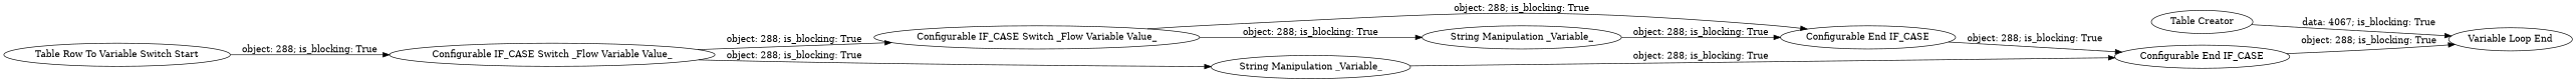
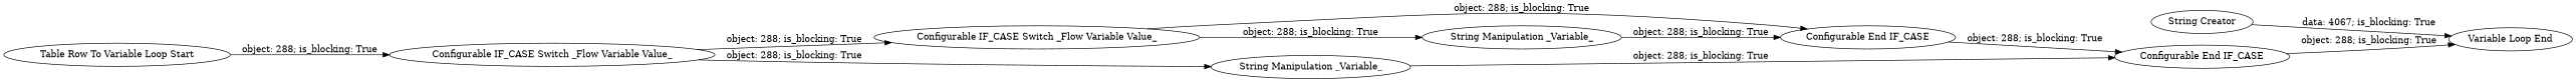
  digraph {
    rankdir=LR
    n1 [label="Configurable End IF_CASE"]
    n2 [label="Configurable End IF_CASE"]
    n3 [label="Variable Loop End"]
    n4 [label="Configurable IF_CASE Switch _Flow Variable Value_"]
    n5 [label="String Manipulation _Variable_"]
-   n6 [label="Table Creator"]
-   n7 [label="Table Row To Variable Switch Start"]
+   n6 [label="String Creator"]
+   n7 [label="Table Row To Variable Loop Start"]
    n8 [label="Configurable IF_CASE Switch _Flow Variable Value_"]
    n9 [label="String Manipulation _Variable_"]
    n1 -> n2 [label="object: 288; is_blocking: True"]
    n2 -> n3 [label="object: 288; is_blocking: True"]
    n4 -> n1 [label="object: 288; is_blocking: True"]
    n4 -> n5 [label="object: 288; is_blocking: True"]
    n5 -> n1 [label="object: 288; is_blocking: True"]
    n6 -> n3 [label="data: 4067; is_blocking: True"]
    n7 -> n8 [label="object: 288; is_blocking: True"]
    n8 -> n4 [label="object: 288; is_blocking: True"]
    n8 -> n9 [label="object: 288; is_blocking: True"]
    n9 -> n2 [label="object: 288; is_blocking: True"]
  }
